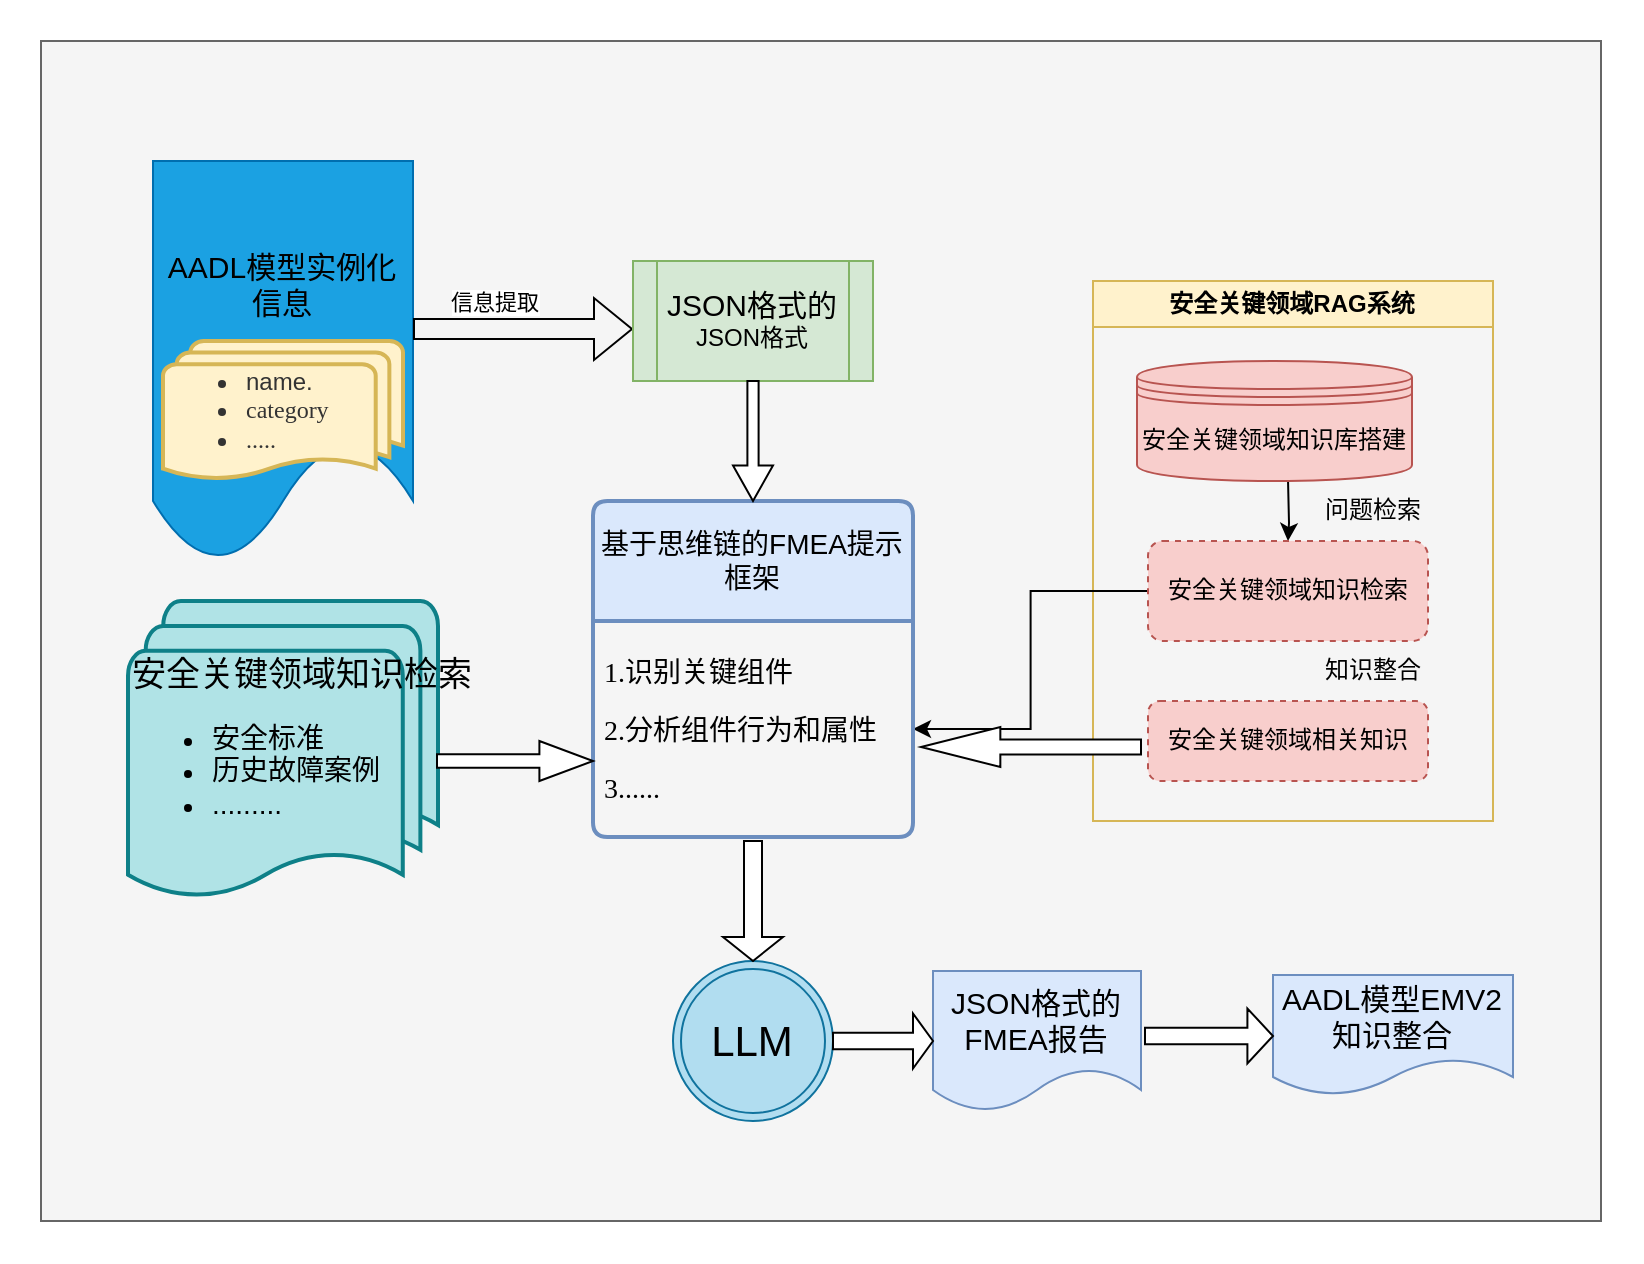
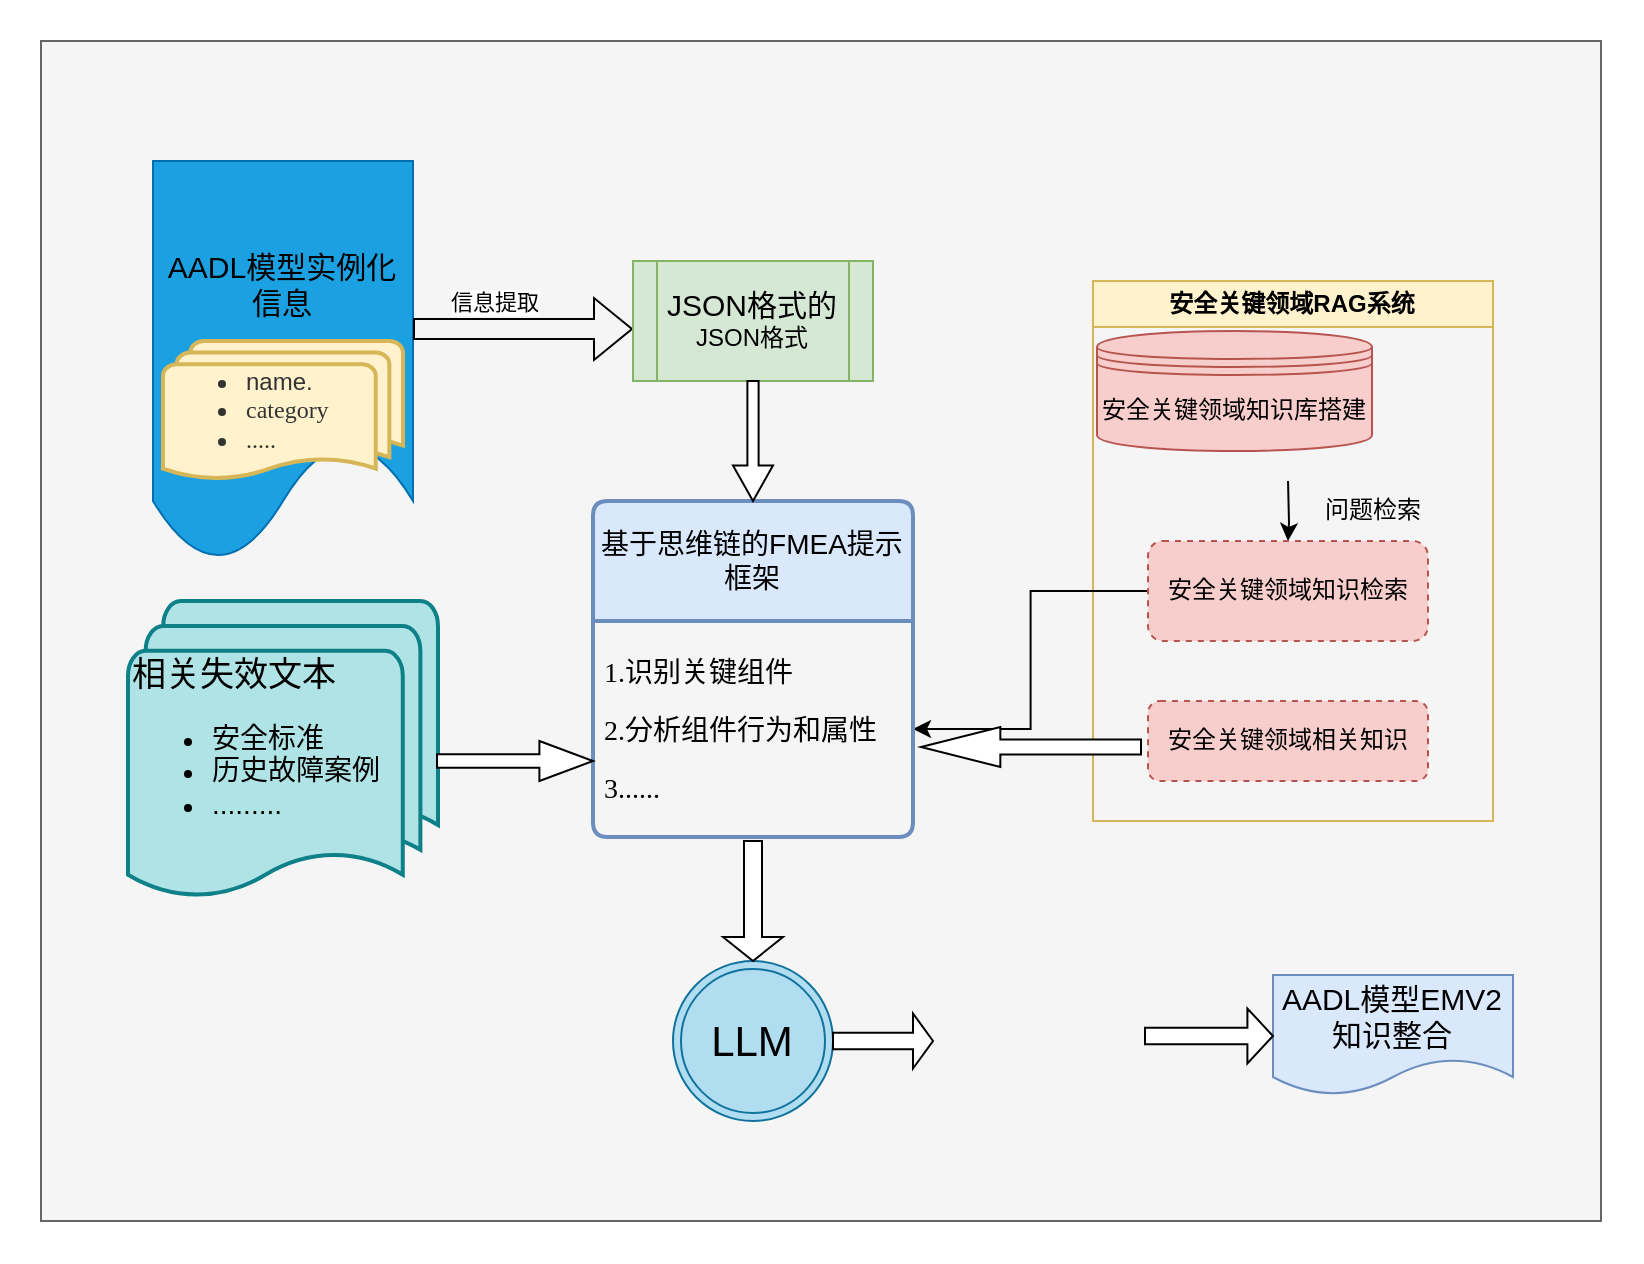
  <mxCell id="0" />
  <mxCell id="1" parent="0" />
  <mxCell id="2" value="" style="rounded=0;whiteSpace=wrap;html=1;fillColor=#f5f5f5;fontColor=#333333;strokeColor=#666666;" vertex="1" parent="1"><mxGeometry x="20" y="20" width="780" height="590" as="geometry" /></mxCell>
  <mxCell id="3" value="&lt;font style=&quot;color: rgb(0, 0, 0); font-size: 15px;&quot;&gt;AADL模型实例化信息&lt;/font&gt;&lt;div&gt;&lt;br&gt;&lt;/div&gt;" style="shape=document;whiteSpace=wrap;html=1;boundedLbl=1;align=center;fillColor=#1ba1e2;fontColor=#ffffff;strokeColor=#006EAF;" parent="1" vertex="1"><mxGeometry x="76" y="80" width="130" height="200" as="geometry" /></mxCell>
  <mxCell id="4" value="" style="shape=flexArrow;endArrow=classic;html=1;rounded=0;" parent="1" edge="1"><mxGeometry width="50" height="50" relative="1" as="geometry"><mxPoint x="206" y="164" as="sourcePoint" /><mxPoint x="316" y="164" as="targetPoint" /></mxGeometry></mxCell>
  <mxCell id="5" value="信息提取" style="edgeLabel;html=1;align=center;verticalAlign=middle;resizable=0;points=[];" parent="4" vertex="1" connectable="0"><mxGeometry x="-0.472" y="6" relative="1" as="geometry"><mxPoint x="11" y="-8" as="offset" /></mxGeometry></mxCell>
  <mxCell id="6" value="&lt;div&gt;&lt;font style=&quot;font-size: 15px;&quot;&gt;JSON格式的&lt;/font&gt;&lt;span style=&quot;background-color: transparent; color: light-dark(rgb(0, 0, 0), rgb(255, 255, 255));&quot;&gt;JSON格式&lt;/span&gt;&lt;/div&gt;" style="shape=process;whiteSpace=wrap;html=1;backgroundOutline=1;fillColor=#d5e8d4;strokeColor=#82b366;" parent="1" vertex="1"><mxGeometry x="316" y="130" width="120" height="60" as="geometry" /></mxCell>
  <mxCell id="7" value="安全关键领域RAG系统" style="swimlane;whiteSpace=wrap;html=1;fillColor=#fff2cc;strokeColor=#d6b656;" parent="1" vertex="1"><mxGeometry x="546" y="140" width="200" height="270" as="geometry" /></mxCell>
  <mxCell id="8" value="" style="edgeStyle=orthogonalEdgeStyle;rounded=0;orthogonalLoop=1;jettySize=auto;html=1;" parent="7" target="10" edge="1"><mxGeometry relative="1" as="geometry"><mxPoint x="97.517" y="100" as="sourcePoint" /></mxGeometry></mxCell>
  <mxCell id="9" value="" style="edgeStyle=orthogonalEdgeStyle;rounded=0;orthogonalLoop=1;jettySize=auto;html=1;" parent="7" source="10" target="17" edge="1"><mxGeometry relative="1" as="geometry" /></mxCell>
  <mxCell id="10" value="安全关键领域知识检索" style="rounded=1;whiteSpace=wrap;html=1;fillColor=#f8cecc;strokeColor=#b85450;dashed=1;" parent="7" vertex="1"><mxGeometry x="27.5" y="130" width="140" height="50" as="geometry" /></mxCell>
  <mxCell id="11" value="安全关键领域相关知识" style="whiteSpace=wrap;html=1;rounded=1;fillColor=#f8cecc;strokeColor=#b85450;dashed=1;" parent="7" vertex="1"><mxGeometry x="27.5" y="210" width="140" height="40" as="geometry" /></mxCell>
  <mxCell id="12" value="问题检索" style="text;html=1;align=center;verticalAlign=middle;resizable=0;points=[];autosize=1;strokeColor=none;fillColor=none;" parent="7" vertex="1"><mxGeometry x="105" y="100" width="70" height="30" as="geometry" /></mxCell>
- <mxCell id="13" value="知识整合" style="text;html=1;align=center;verticalAlign=middle;resizable=0;points=[];autosize=1;strokeColor=none;fillColor=none;" parent="7" vertex="1"><mxGeometry x="105" y="180" width="70" height="30" as="geometry" /></mxCell>
- <mxCell id="14" value="&lt;span style=&quot;text-wrap-mode: nowrap;&quot;&gt;安全关键领域知识库搭建&lt;/span&gt;" style="shape=datastore;whiteSpace=wrap;html=1;fillColor=#f8cecc;strokeColor=#b85450;" parent="7" vertex="1"><mxGeometry x="22" y="40" width="137.5" height="60" as="geometry" /></mxCell>
+ <mxCell id="14" value="&lt;span style=&quot;text-wrap-mode: nowrap;&quot;&gt;安全关键领域知识库搭建&lt;/span&gt;" style="shape=datastore;whiteSpace=wrap;html=1;fillColor=#f8cecc;strokeColor=#b85450;" parent="7" vertex="1"><mxGeometry x="2" y="25" width="137.5" height="60" as="geometry" /></mxCell>
  <mxCell id="15" value="&lt;ul style=&quot;color: rgb(51, 51, 51); line-height: 2.4px;&quot;&gt;&lt;li&gt;name.&lt;/li&gt;&lt;li&gt;&lt;p class=&quot;MsoNormal&quot;&gt;&lt;span style=&quot;font-family: &amp;quot;Times New Roman&amp;quot;; line-height: 2.4px;&quot;&gt;category&lt;/span&gt;&lt;/p&gt;&lt;/li&gt;&lt;li&gt;&lt;p class=&quot;MsoNormal&quot;&gt;&lt;span style=&quot;font-family: &amp;quot;Times New Roman&amp;quot;; background-color: transparent; color: light-dark(rgb(51, 51, 51), rgb(193, 193, 193));&quot;&gt;.....&lt;/span&gt;&lt;/p&gt;&lt;/li&gt;&lt;/ul&gt;" style="strokeWidth=2;html=1;shape=mxgraph.flowchart.multi-document;whiteSpace=wrap;align=left;fillColor=#fff2cc;strokeColor=#d6b656;" parent="1" vertex="1"><mxGeometry x="81" y="170" width="120" height="70" as="geometry" /></mxCell>
  <mxCell id="16" value="基于思维链的FMEA提示框架" style="swimlane;childLayout=stackLayout;horizontal=1;startSize=60;horizontalStack=0;rounded=1;fontSize=14;fontStyle=0;strokeWidth=2;resizeParent=0;resizeLast=1;shadow=0;dashed=0;align=center;arcSize=4;whiteSpace=wrap;html=1;fillColor=#dae8fc;strokeColor=#6c8ebf;" parent="1" vertex="1"><mxGeometry x="296" y="250" width="160" height="168" as="geometry"><mxRectangle x="300" y="270" width="220" height="50" as="alternateBounds" /></mxGeometry></mxCell>
  <mxCell id="17" value="&lt;p class=&quot;MsoNormal&quot;&gt;&lt;span style=&quot;mso-spacerun:'yes';font-family:宋体;mso-ascii-font-family:'Times New Roman';&lt;br/&gt;mso-hansi-font-family:'Times New Roman';mso-bidi-font-family:'Times New Roman';font-size:10.5pt;&lt;br/&gt;mso-font-kerning:1.0pt;&quot;&gt;&lt;font face=&quot;Times New Roman&quot;&gt;1.&lt;/font&gt;&lt;/span&gt;&lt;span style=&quot;mso-spacerun:'yes';font-family:宋体;mso-ascii-font-family:'Times New Roman';&lt;br/&gt;mso-hansi-font-family:'Times New Roman';mso-bidi-font-family:'Times New Roman';font-size:10.5pt;&lt;br/&gt;mso-font-kerning:1.0pt;&quot;&gt;识别关键组件&lt;/span&gt;&lt;/p&gt;&lt;p class=&quot;MsoNormal&quot;&gt;&lt;span style=&quot;mso-spacerun:'yes';font-family:宋体;mso-ascii-font-family:'Times New Roman';&lt;br/&gt;mso-hansi-font-family:'Times New Roman';mso-bidi-font-family:'Times New Roman';font-size:10.5pt;&lt;br/&gt;mso-font-kerning:1.0pt;&quot;&gt;&lt;font face=&quot;Times New Roman&quot;&gt;2.&lt;/font&gt;&lt;/span&gt;&lt;span style=&quot;mso-spacerun:'yes';font-family:宋体;mso-ascii-font-family:'Times New Roman';&lt;br/&gt;mso-hansi-font-family:'Times New Roman';mso-bidi-font-family:'Times New Roman';font-size:10.5pt;&lt;br/&gt;mso-font-kerning:1.0pt;&quot;&gt;分析组件行为和属性&lt;/span&gt;&lt;/p&gt;&lt;p class=&quot;MsoNormal&quot;&gt;&lt;span style=&quot;mso-spacerun:'yes';font-family:宋体;mso-ascii-font-family:'Times New Roman';&lt;br/&gt;mso-hansi-font-family:'Times New Roman';mso-bidi-font-family:'Times New Roman';font-size:10.5pt;&lt;br/&gt;mso-font-kerning:1.0pt;&quot;&gt;3......&lt;/span&gt;&lt;/p&gt;&lt;p class=&quot;MsoNormal&quot;&gt;&lt;span style=&quot;mso-spacerun:'yes';font-family:宋体;mso-ascii-font-family:'Times New Roman';&lt;br/&gt;mso-hansi-font-family:'Times New Roman';mso-bidi-font-family:'Times New Roman';font-size:10.5pt;&lt;br/&gt;mso-font-kerning:1.0pt;&quot;&gt;&lt;br&gt;&lt;/span&gt;&lt;/p&gt;" style="align=left;strokeColor=none;fillColor=none;spacingLeft=4;spacingRight=4;fontSize=12;verticalAlign=top;resizable=0;rotatable=0;part=1;html=1;whiteSpace=wrap;" parent="16" vertex="1"><mxGeometry y="60" width="160" height="108" as="geometry" /></mxCell>
  <mxCell id="18" style="edgeStyle=orthogonalEdgeStyle;rounded=0;orthogonalLoop=1;jettySize=auto;html=1;exitX=0.5;exitY=1;exitDx=0;exitDy=0;" parent="16" source="17" target="17" edge="1"><mxGeometry relative="1" as="geometry" /></mxCell>
  <mxCell id="19" value="" style="html=1;shadow=0;dashed=0;align=center;verticalAlign=middle;shape=mxgraph.arrows2.arrow;dy=0.72;dx=17.8;direction=south;notch=0;" parent="1" vertex="1"><mxGeometry x="366" y="190" width="20" height="60" as="geometry" /></mxCell>
  <mxCell id="20" value="" style="html=1;shadow=0;dashed=0;align=center;verticalAlign=middle;shape=mxgraph.arrows2.arrow;dy=0.62;dx=39.67;flipH=1;notch=0;" parent="1" vertex="1"><mxGeometry x="460" y="363" width="110" height="20" as="geometry" /></mxCell>
- <mxCell id="21" value="&lt;span style=&quot;text-wrap-mode: nowrap;&quot;&gt;&lt;font style=&quot;font-size: 17px;&quot;&gt;安全关键领域知识检索&lt;/font&gt;&lt;/span&gt;&lt;div style=&quot;&quot;&gt;&lt;ul&gt;&lt;li&gt;&lt;span style=&quot;font-size: 14px; text-wrap-mode: nowrap;&quot;&gt;安全标准&lt;/span&gt;&lt;/li&gt;&lt;li&gt;&lt;span style=&quot;font-size: 14px; text-wrap-mode: nowrap;&quot;&gt;历史故障案例&lt;/span&gt;&lt;/li&gt;&lt;li&gt;&lt;span style=&quot;font-size: 14px; text-wrap-mode: nowrap;&quot;&gt;.........&lt;/span&gt;&lt;/li&gt;&lt;/ul&gt;&lt;/div&gt;" style="strokeWidth=2;html=1;shape=mxgraph.flowchart.multi-document;whiteSpace=wrap;align=left;fillColor=#b0e3e6;strokeColor=#0e8088;" parent="1" vertex="1"><mxGeometry x="63.5" y="300" width="155" height="150" as="geometry" /></mxCell>
+ <mxCell id="21" value="&lt;span style=&quot;text-wrap-mode: nowrap;&quot;&gt;&lt;font style=&quot;font-size: 17px;&quot;&gt;相关失效文本&lt;/font&gt;&lt;/span&gt;&lt;div style=&quot;&quot;&gt;&lt;ul&gt;&lt;li&gt;&lt;span style=&quot;font-size: 14px; text-wrap-mode: nowrap;&quot;&gt;安全标准&lt;/span&gt;&lt;/li&gt;&lt;li&gt;&lt;span style=&quot;font-size: 14px; text-wrap-mode: nowrap;&quot;&gt;历史故障案例&lt;/span&gt;&lt;/li&gt;&lt;li&gt;&lt;span style=&quot;font-size: 14px; text-wrap-mode: nowrap;&quot;&gt;.........&lt;/span&gt;&lt;/li&gt;&lt;/ul&gt;&lt;/div&gt;" style="strokeWidth=2;html=1;shape=mxgraph.flowchart.multi-document;whiteSpace=wrap;align=left;fillColor=#b0e3e6;strokeColor=#0e8088;" parent="1" vertex="1"><mxGeometry x="63.5" y="300" width="155" height="150" as="geometry" /></mxCell>
  <mxCell id="22" value="" style="html=1;shadow=0;dashed=0;align=center;verticalAlign=middle;shape=mxgraph.arrows2.arrow;dy=0.66;dx=26.8;notch=0;" parent="1" vertex="1"><mxGeometry x="218" y="370" width="78" height="20" as="geometry" /></mxCell>
  <mxCell id="23" value="&lt;font style=&quot;font-size: 21px;&quot;&gt;LLM&lt;/font&gt;" style="ellipse;shape=doubleEllipse;whiteSpace=wrap;html=1;aspect=fixed;fillColor=#b1ddf0;strokeColor=#10739e;" parent="1" vertex="1"><mxGeometry x="336" y="480" width="80" height="80" as="geometry" /></mxCell>
- <mxCell id="24" value="&lt;font style=&quot;font-size: 15px;&quot;&gt;JSON格式的&lt;/font&gt;&lt;div&gt;&lt;font style=&quot;font-size: 15px;&quot;&gt;FMEA报告&lt;/font&gt;&lt;/div&gt;" style="shape=document;whiteSpace=wrap;html=1;boundedLbl=1;fillColor=#dae8fc;strokeColor=#6c8ebf;" parent="1" vertex="1"><mxGeometry x="466" y="485" width="104" height="70" as="geometry" /></mxCell>
  <mxCell id="25" value="&lt;font style=&quot;font-size: 15px;&quot;&gt;AADL模型EMV2知识整合&lt;/font&gt;" style="shape=document;whiteSpace=wrap;html=1;boundedLbl=1;fillColor=#dae8fc;strokeColor=#6c8ebf;" parent="1" vertex="1"><mxGeometry x="636" y="487" width="120" height="60" as="geometry" /></mxCell>
  <mxCell id="26" value="" style="shape=singleArrow;direction=south;whiteSpace=wrap;html=1;" parent="1" vertex="1"><mxGeometry x="361" y="420" width="30" height="60" as="geometry" /></mxCell>
  <mxCell id="27" value="" style="shape=singleArrow;whiteSpace=wrap;html=1;" parent="1" vertex="1"><mxGeometry x="572" y="503.75" width="64" height="27.5" as="geometry" /></mxCell>
  <mxCell id="28" value="" style="shape=singleArrow;whiteSpace=wrap;html=1;" parent="1" vertex="1"><mxGeometry x="416" y="506.25" width="50" height="27.5" as="geometry" /></mxCell>
